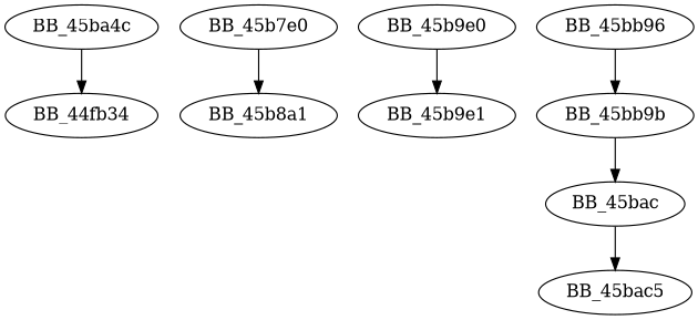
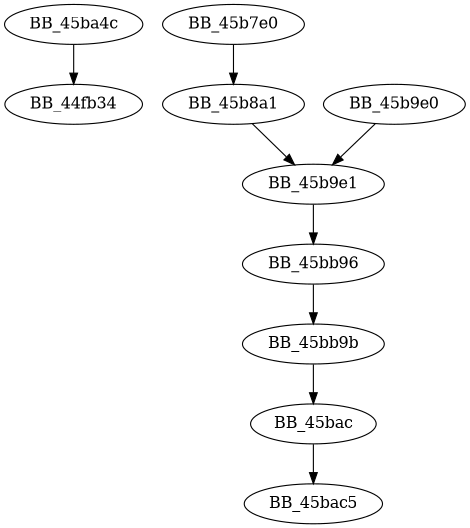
  digraph {
    BB_45ba4c
    BB_44fb34
    BB_45b7e0
    BB_45b8a1
    BB_45b9e1
    BB_45bb96
    BB_45bb9b
    BB_45b9e0
    n9 [label=BB_45bac]
    BB_45bac5
    BB_45ba4c -> BB_44fb34
    BB_45b7e0 -> BB_45b8a1
+   BB_45b8a1 -> BB_45b9e1
+   BB_45b9e1 -> BB_45bb96
    BB_45bb96 -> BB_45bb9b
    BB_45bb9b -> n9
    BB_45b9e0 -> BB_45b9e1
    n9 -> BB_45bac5
  }
